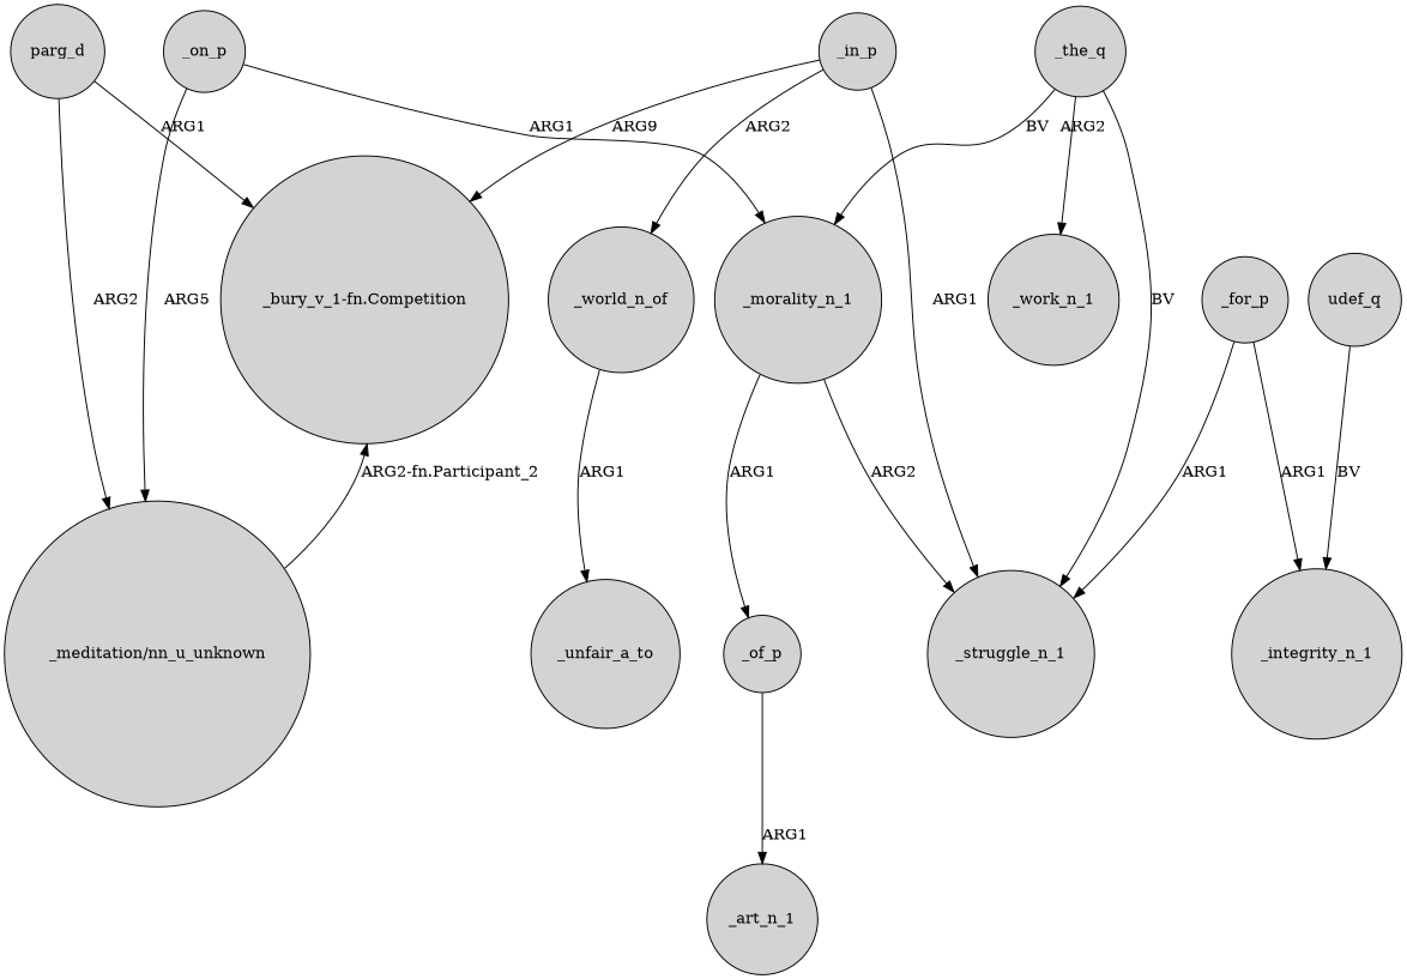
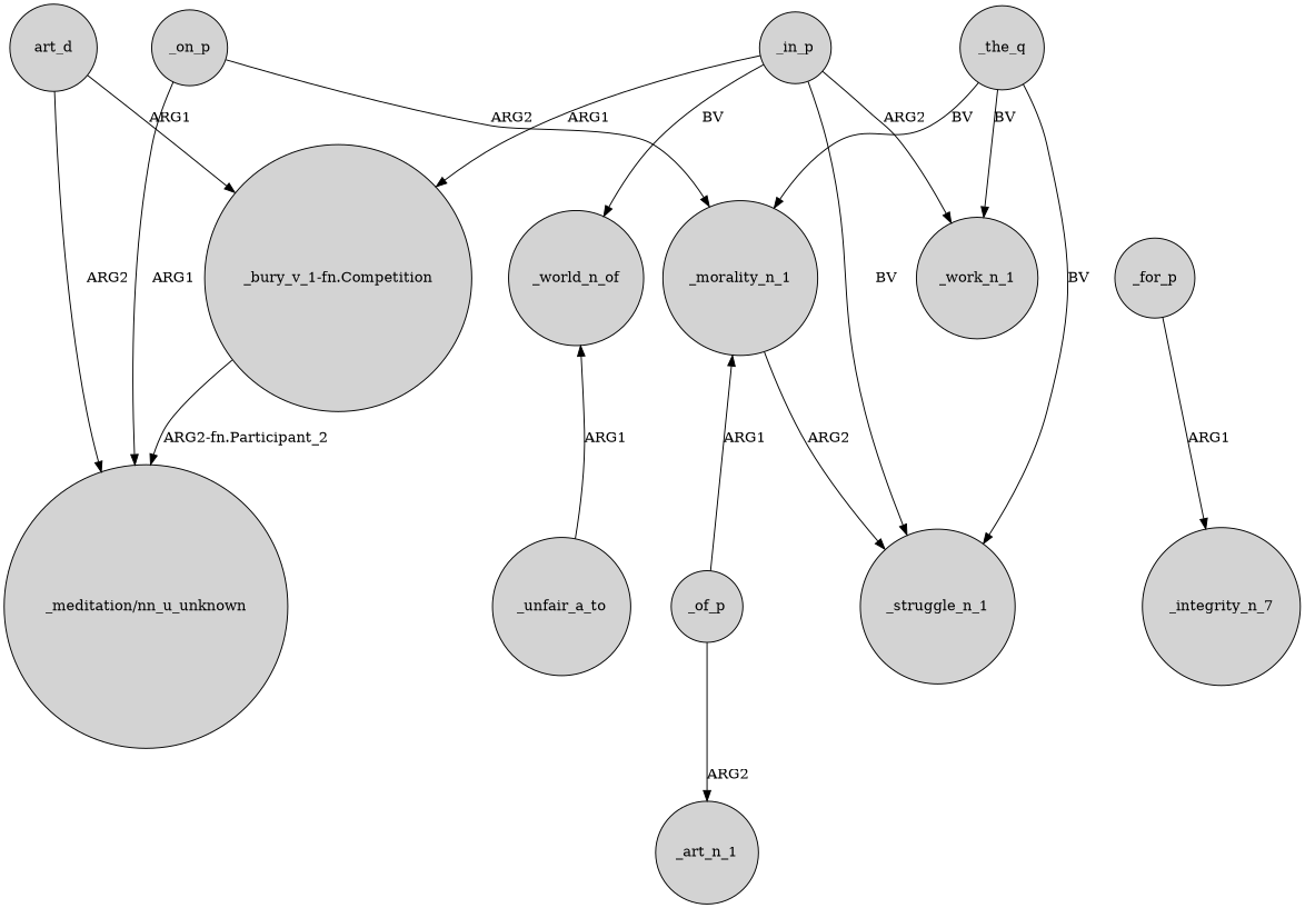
  digraph {
    node [shape=circle style=filled]
    _in_p
    _struggle_n_1
    _world_n_of
    "_bury_v_1-fn.Competition"
    _work_n_1
    "_meditation/nn_u_unknown"
    _of_p
    _morality_n_1
    _art_n_1
    _on_p
    _unfair_a_to
    _for_p
-   _integrity_n_1
-   parg_d
+   _integrity_n_1 [label=_integrity_n_7]
+   parg_d [label=art_d]
    _the_q
-   udef_q
-   _in_p -> _struggle_n_1 [label=ARG1]
-   _in_p -> _world_n_of [label=ARG2]
-   _in_p -> "_bury_v_1-fn.Competition" [label=ARG9]
-   "_meditation/nn_u_unknown" -> "_bury_v_1-fn.Competition" [label="ARG2-fn.Participant_2"]
-   _morality_n_1 -> _of_p [label=ARG1]
-   _of_p -> _art_n_1 [label=ARG1]
+   _in_p -> _struggle_n_1 [label=BV]
+   _in_p -> _world_n_of [label=BV]
+   _in_p -> "_bury_v_1-fn.Competition" [label=ARG1]
+   _in_p -> _work_n_1 [label=ARG2]
+   "_bury_v_1-fn.Competition" -> "_meditation/nn_u_unknown" [label="ARG2-fn.Participant_2"]
+   _of_p -> _morality_n_1 [label=ARG1]
+   _of_p -> _art_n_1 [label=ARG2]
    _morality_n_1 -> _struggle_n_1 [label=ARG2]
-   _on_p -> "_meditation/nn_u_unknown" [label=ARG5]
-   _on_p -> _morality_n_1 [label=ARG1]
-   _world_n_of -> _unfair_a_to [label=ARG1]
-   _for_p -> _struggle_n_1 [label=ARG1]
+   _on_p -> "_meditation/nn_u_unknown" [label=ARG1]
+   _on_p -> _morality_n_1 [label=ARG2]
+   _unfair_a_to -> _world_n_of [label=ARG1]
    _for_p -> _integrity_n_1 [label=ARG1]
    parg_d -> "_bury_v_1-fn.Competition" [label=ARG1]
    parg_d -> "_meditation/nn_u_unknown" [label=ARG2]
    _the_q -> _struggle_n_1 [label=BV]
-   _the_q -> _work_n_1 [label=ARG2]
+   _the_q -> _work_n_1 [label=BV]
    _the_q -> _morality_n_1 [label=BV]
-   udef_q -> _integrity_n_1 [label=BV]
  }
